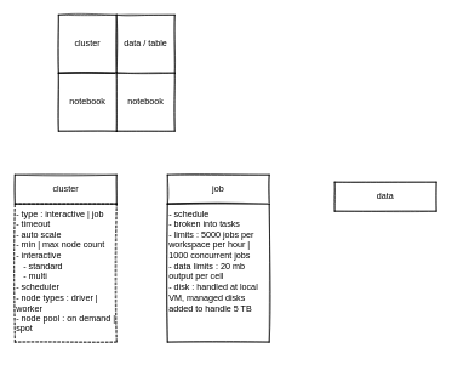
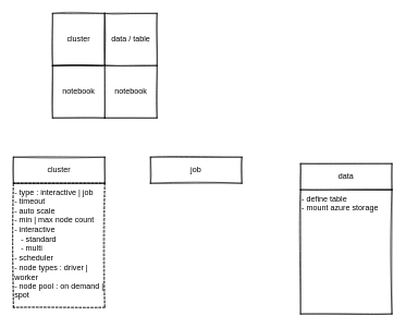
  <mxCell id="0" />
  <mxCell id="1" parent="0" />
  <mxCell id="2" value="cluster" style="whiteSpace=wrap;html=1;aspect=fixed;sketch=1;" vertex="1" parent="1"><mxGeometry x="80" y="20" width="80" height="80" as="geometry" /></mxCell>
  <mxCell id="3" value="" style="group;sketch=1;dashed=1;" vertex="1" connectable="0" parent="1"><mxGeometry x="20" y="240" width="140" height="230" as="geometry" /></mxCell>
  <mxCell id="4" value="cluster" style="whiteSpace=wrap;html=1;sketch=1;" vertex="1" parent="3"><mxGeometry width="140" height="40" as="geometry" /></mxCell>
  <mxCell id="5" value="&lt;span&gt;- type : interactive | job&lt;/span&gt;&lt;br&gt;&lt;span&gt;- timeout&lt;/span&gt;&lt;br&gt;&lt;span&gt;- auto scale&lt;br&gt;- min | max node count&lt;br&gt;- interactive&amp;nbsp;&lt;br&gt;&amp;nbsp; &amp;nbsp;- standard&amp;nbsp;&lt;br&gt;&amp;nbsp; &amp;nbsp;- multi&amp;nbsp;&lt;br&gt;- scheduler&lt;br&gt;- node types : driver | worker&lt;br&gt;- node pool : on demand | spot&lt;br&gt;&lt;/span&gt;" style="whiteSpace=wrap;html=1;align=left;horizontal=1;verticalAlign=top;sketch=1;dashed=1;" vertex="1" parent="3"><mxGeometry y="40" width="140" height="190" as="geometry" /></mxCell>
  <mxCell id="6" value="data / table" style="whiteSpace=wrap;html=1;aspect=fixed;sketch=1;" vertex="1" parent="1"><mxGeometry x="160" y="20" width="80" height="80" as="geometry" /></mxCell>
  <mxCell id="7" value="notebook" style="whiteSpace=wrap;html=1;aspect=fixed;sketch=1;" vertex="1" parent="1"><mxGeometry x="80" y="100" width="80" height="80" as="geometry" /></mxCell>
  <mxCell id="8" value="notebook" style="whiteSpace=wrap;html=1;aspect=fixed;sketch=1;" vertex="1" parent="1"><mxGeometry x="160" y="100" width="80" height="80" as="geometry" /></mxCell>
  <mxCell id="9" value="" style="group;sketch=1;dashed=1;" vertex="1" connectable="0" parent="1"><mxGeometry x="460" y="250" width="140" height="230" as="geometry" /></mxCell>
  <mxCell id="10" value="data" style="whiteSpace=wrap;html=1;sketch=1;" vertex="1" parent="9"><mxGeometry width="140" height="40" as="geometry" /></mxCell>
+ <mxCell id="11" value="&lt;span&gt;- define table&lt;br&gt;- mount azure storage&amp;nbsp;&lt;br&gt;&lt;/span&gt;" style="whiteSpace=wrap;html=1;align=left;horizontal=1;verticalAlign=top;sketch=1;" vertex="1" parent="9"><mxGeometry y="40" width="140" height="190" as="geometry" /></mxCell>
  <mxCell id="12" value="" style="group;sketch=1;dashed=1;" vertex="1" connectable="0" parent="1"><mxGeometry x="230" y="240" width="140" height="230" as="geometry" /></mxCell>
  <mxCell id="13" value="job" style="whiteSpace=wrap;html=1;sketch=1;" vertex="1" parent="12"><mxGeometry width="140" height="40" as="geometry" /></mxCell>
- <mxCell id="14" value="&lt;span&gt;- schedule&lt;br&gt;- broken into tasks&lt;br&gt;&lt;/span&gt;&lt;span&gt;- limits : 5000 jobs per workspace per hour | 1000 concurrent jobs&lt;br&gt;- data limits : 20 mb output per cell&lt;br&gt;- disk : handled at local VM, managed disks added to handle 5 TB&lt;br&gt;&lt;/span&gt;" style="whiteSpace=wrap;html=1;align=left;horizontal=1;verticalAlign=top;sketch=1;" vertex="1" parent="12"><mxGeometry y="40" width="140" height="190" as="geometry" /></mxCell>
